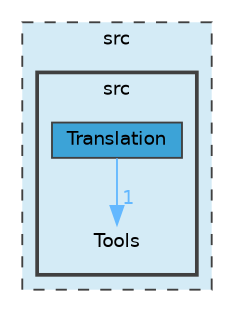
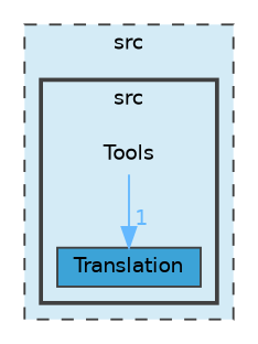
  digraph {
    compound=true
    node [fontname=Helvetica fontsize=10]
    n1 [height=0.2 label=Tools shape=plaintext width=0.4]
    n2 [color=grey25 fillcolor="#3ca3d7" height=0.2 label=Translation shape=box style=filled width=0.4]
    subgraph cluster_1 {
      bgcolor="#d4ebf6"
      fontname=Helvetica
      fontsize=10
      label=src
      pencolor=grey25
      style="filled,dashed"
      subgraph cluster_2 {
        bgcolor="#d4ebf6"
        fontname=Helvetica
        fontsize=10
        pencolor=grey25
        style="filled,bold"
        n1
        n2
      }
    }
-   n2 -> n1 [color=steelblue1 fontcolor=steelblue1 fontname=Helvetica fontsize=10 headlabel=1 labeldistance=1.5 labelfontname=Helvetica labelfontsize=10]
+   n1 -> n2 [color=steelblue1 fontcolor=steelblue1 fontname=Helvetica fontsize=10 headlabel=1 labeldistance=1.5 labelfontname=Helvetica labelfontsize=10]
  }
